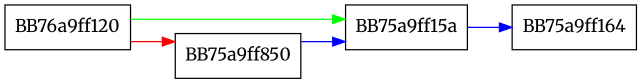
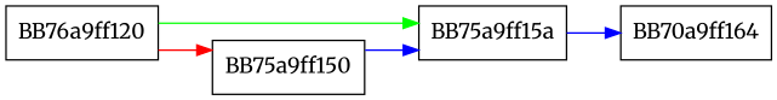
  digraph {
    fontname=Merriweather
    rankdir=LR
    splines=ortho
    node [fontname=Merriweather shape=box]
    edge [color=blue fontname=Merriweather]
    n1 [label=BB76a9ff120]
    BB75a9ff15a
-   BB75a9ff150 [label=BB75a9ff850]
-   BB75a9ff164
+   BB75a9ff150
+   BB75a9ff164 [label=BB70a9ff164]
    n1 -> BB75a9ff15a [color=green]
    n1 -> BB75a9ff150 [color=red]
    BB75a9ff15a -> BB75a9ff164
    BB75a9ff150 -> BB75a9ff15a
  }
